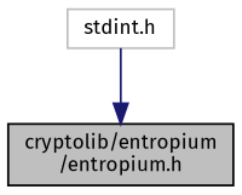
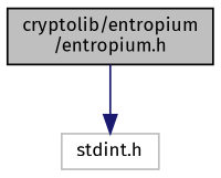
  digraph {
    fontname="Fira Sans"
    node [fontname="Fira Sans" fontsize=10 shape=record]
    n1 [color=black fillcolor=grey75 fontcolor=black height=0.2 label="cryptolib/entropium\l/entropium.h" style=filled width=0.4]
    n2 [color=grey75 height=0.2 label="stdint.h" width=0.4]
-   n2 -> n1 [color=midnightblue fontname="Fira Sans" fontsize=10 labelfontname=Helvetica labelfontsize=10 style=solid]
+   n1 -> n2 [color=midnightblue fontname="Fira Sans" fontsize=10 labelfontname=Helvetica labelfontsize=10 style=solid]
  }
